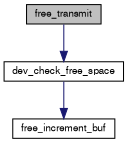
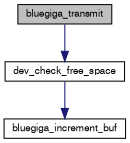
  digraph {
    rankdir=TB
    node [color=black fillcolor=white fontname=FreeSans fontsize=10 shape=record style=filled]
    edge [color=midnightblue fontname=FreeSans fontsize=10 labelfontname=FreeSans labelfontsize=10 style=solid]
-   n1 [fillcolor=grey75 fontcolor=black height=0.2 label=free_transmit width=0.4]
+   n1 [fillcolor=grey75 fontcolor=black height=0.2 label=bluegiga_transmit width=0.4]
    n2 [height=0.2 label=dev_check_free_space width=0.4]
-   n3 [height=0.2 label=free_increment_buf width=0.4]
+   n3 [height=0.2 label=bluegiga_increment_buf width=0.4]
    n1 -> n2
    n2 -> n3
  }
